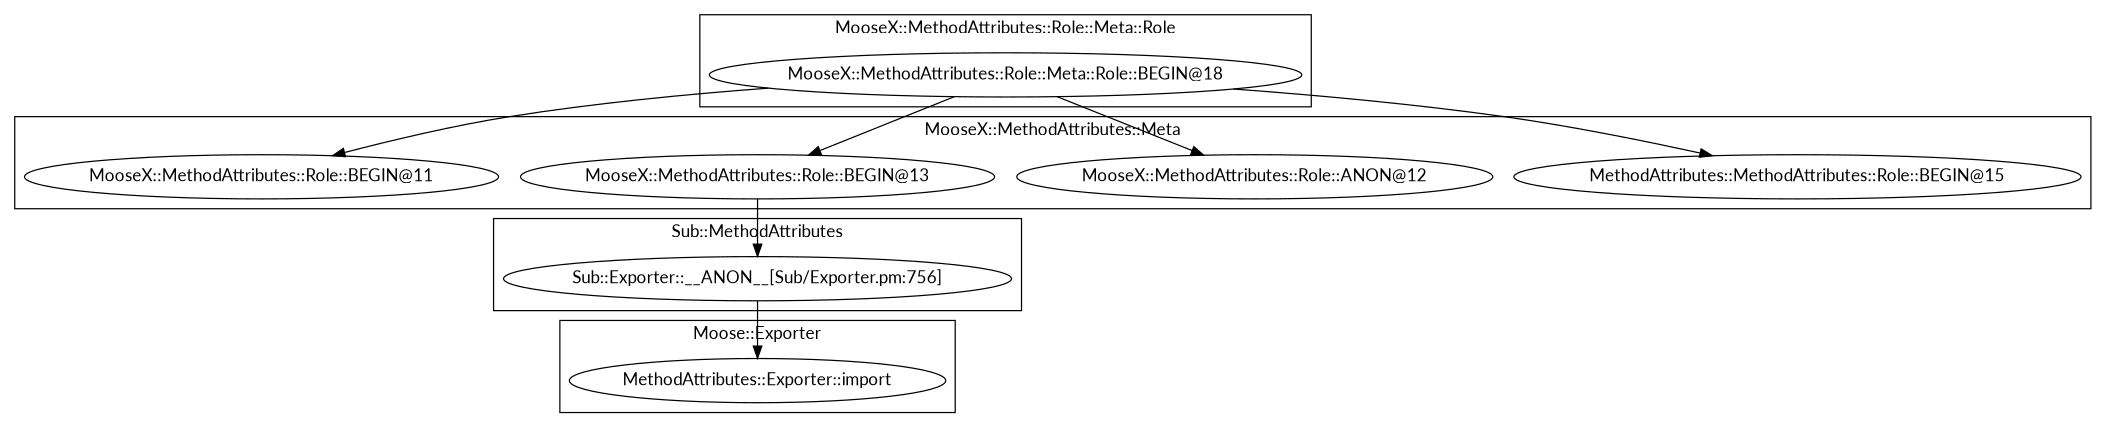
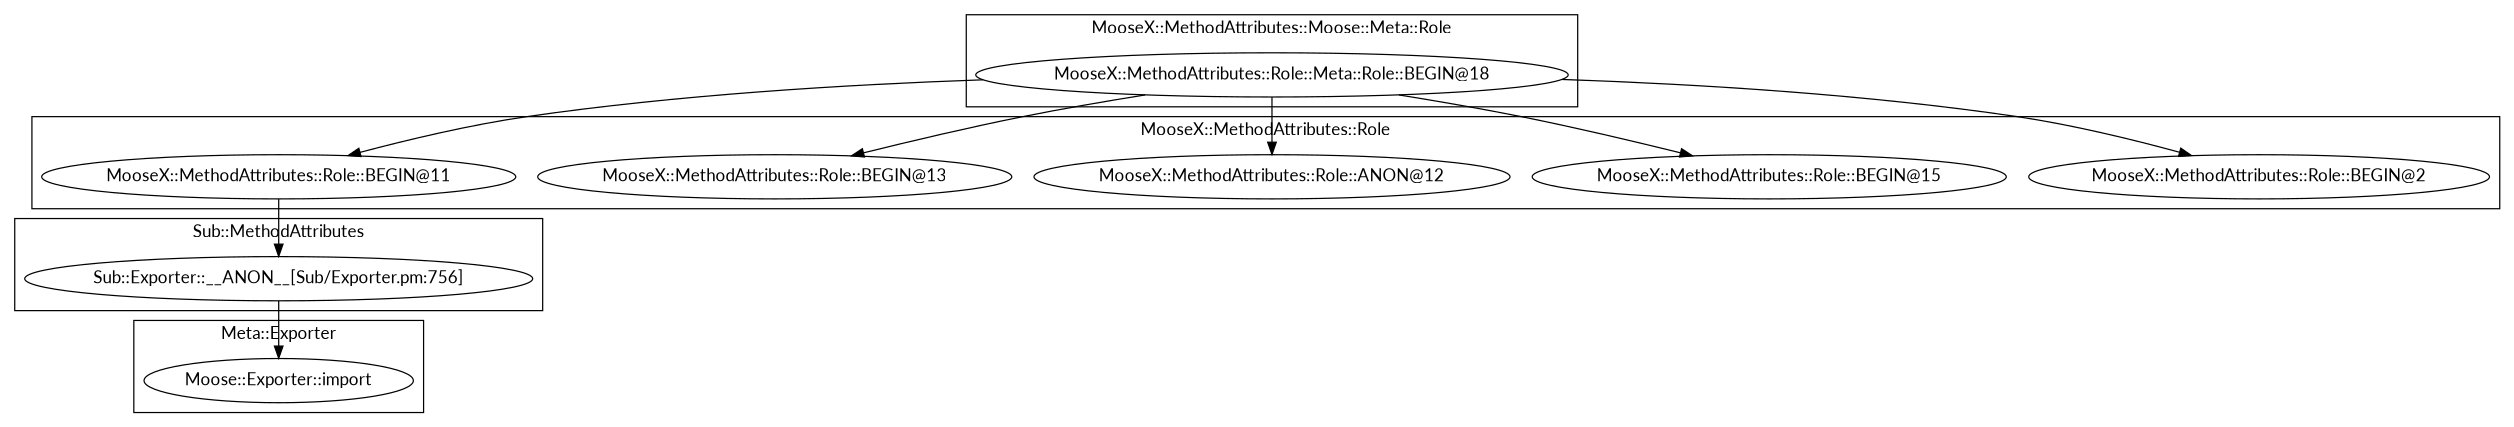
  digraph {
    fontname=Lato
    node [fontname=Lato]
    edge [fontname=Lato]
-   "MooseX::MethodAttributes::Role::BEGIN@15" [label="MethodAttributes::MethodAttributes::Role::BEGIN@15"]
+   "MooseX::MethodAttributes::Role::BEGIN@2"
+   "MooseX::MethodAttributes::Role::BEGIN@15"
    n3 [label="MooseX::MethodAttributes::Role::ANON@12"]
    "MooseX::MethodAttributes::Role::BEGIN@13"
    "MooseX::MethodAttributes::Role::BEGIN@11"
    "MooseX::MethodAttributes::Role::Meta::Role::BEGIN@18"
-   "Moose::Exporter::import" [label="MethodAttributes::Exporter::import"]
+   "Moose::Exporter::import"
    "Sub::Exporter::__ANON__[Sub/Exporter.pm:756]"
    subgraph cluster_1 {
-     label="MooseX::MethodAttributes::Meta"
+     label="MooseX::MethodAttributes::Role"
+     "MooseX::MethodAttributes::Role::BEGIN@2"
      "MooseX::MethodAttributes::Role::BEGIN@15"
      n3
      "MooseX::MethodAttributes::Role::BEGIN@13"
      "MooseX::MethodAttributes::Role::BEGIN@11"
    }
    subgraph cluster_2 {
-     label="MooseX::MethodAttributes::Role::Meta::Role"
+     label="MooseX::MethodAttributes::Moose::Meta::Role"
      "MooseX::MethodAttributes::Role::Meta::Role::BEGIN@18"
    }
    subgraph cluster_3 {
-     label="Moose::Exporter"
+     label="Meta::Exporter"
      "Moose::Exporter::import"
    }
    subgraph cluster_4 {
      label="Sub::MethodAttributes"
      "Sub::Exporter::__ANON__[Sub/Exporter.pm:756]"
    }
-   "MooseX::MethodAttributes::Role::BEGIN@13" -> "Sub::Exporter::__ANON__[Sub/Exporter.pm:756]"
+   "MooseX::MethodAttributes::Role::BEGIN@11" -> "Sub::Exporter::__ANON__[Sub/Exporter.pm:756]"
+   "MooseX::MethodAttributes::Role::Meta::Role::BEGIN@18" -> "MooseX::MethodAttributes::Role::BEGIN@2"
    "MooseX::MethodAttributes::Role::Meta::Role::BEGIN@18" -> "MooseX::MethodAttributes::Role::BEGIN@15"
    "MooseX::MethodAttributes::Role::Meta::Role::BEGIN@18" -> n3
    "MooseX::MethodAttributes::Role::Meta::Role::BEGIN@18" -> "MooseX::MethodAttributes::Role::BEGIN@13"
    "MooseX::MethodAttributes::Role::Meta::Role::BEGIN@18" -> "MooseX::MethodAttributes::Role::BEGIN@11"
    "Sub::Exporter::__ANON__[Sub/Exporter.pm:756]" -> "Moose::Exporter::import"
  }
